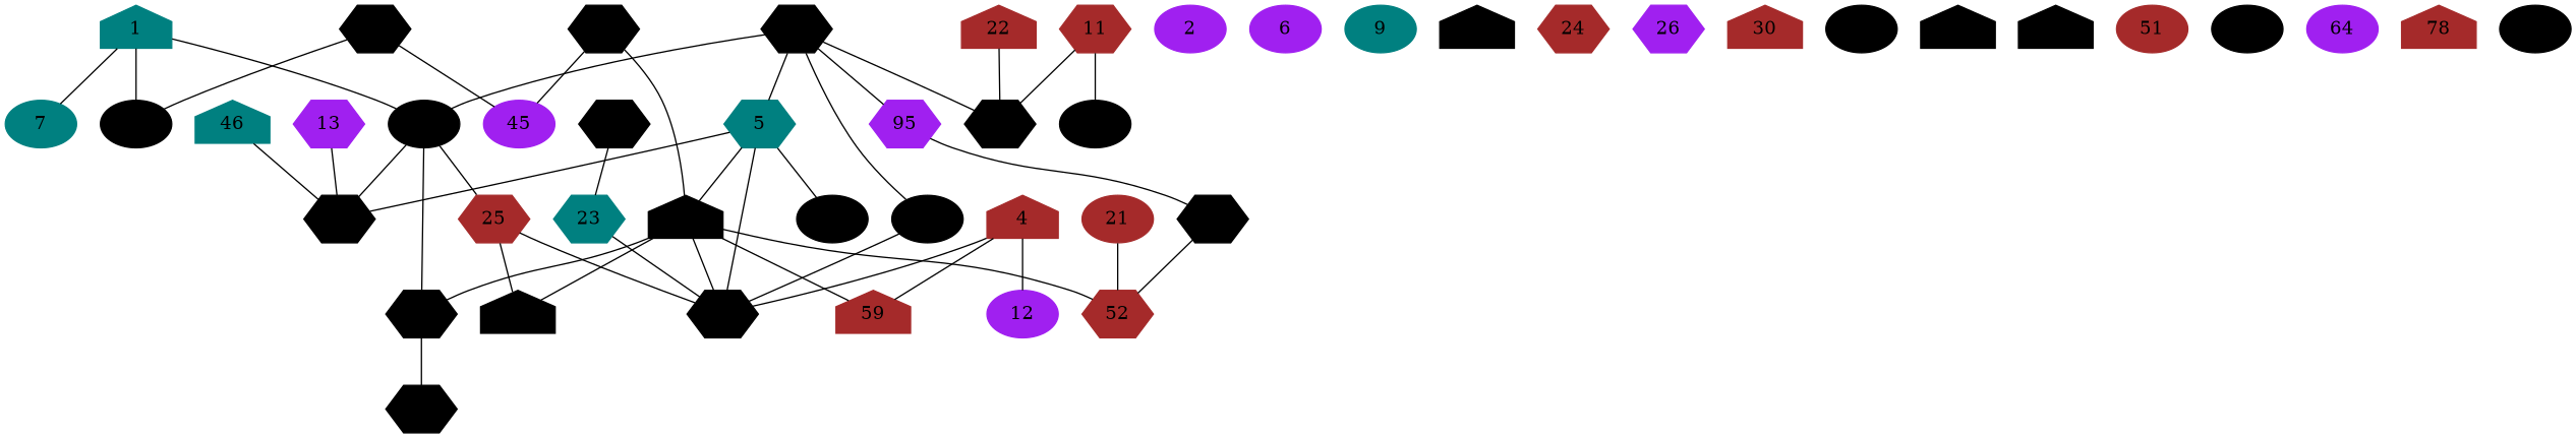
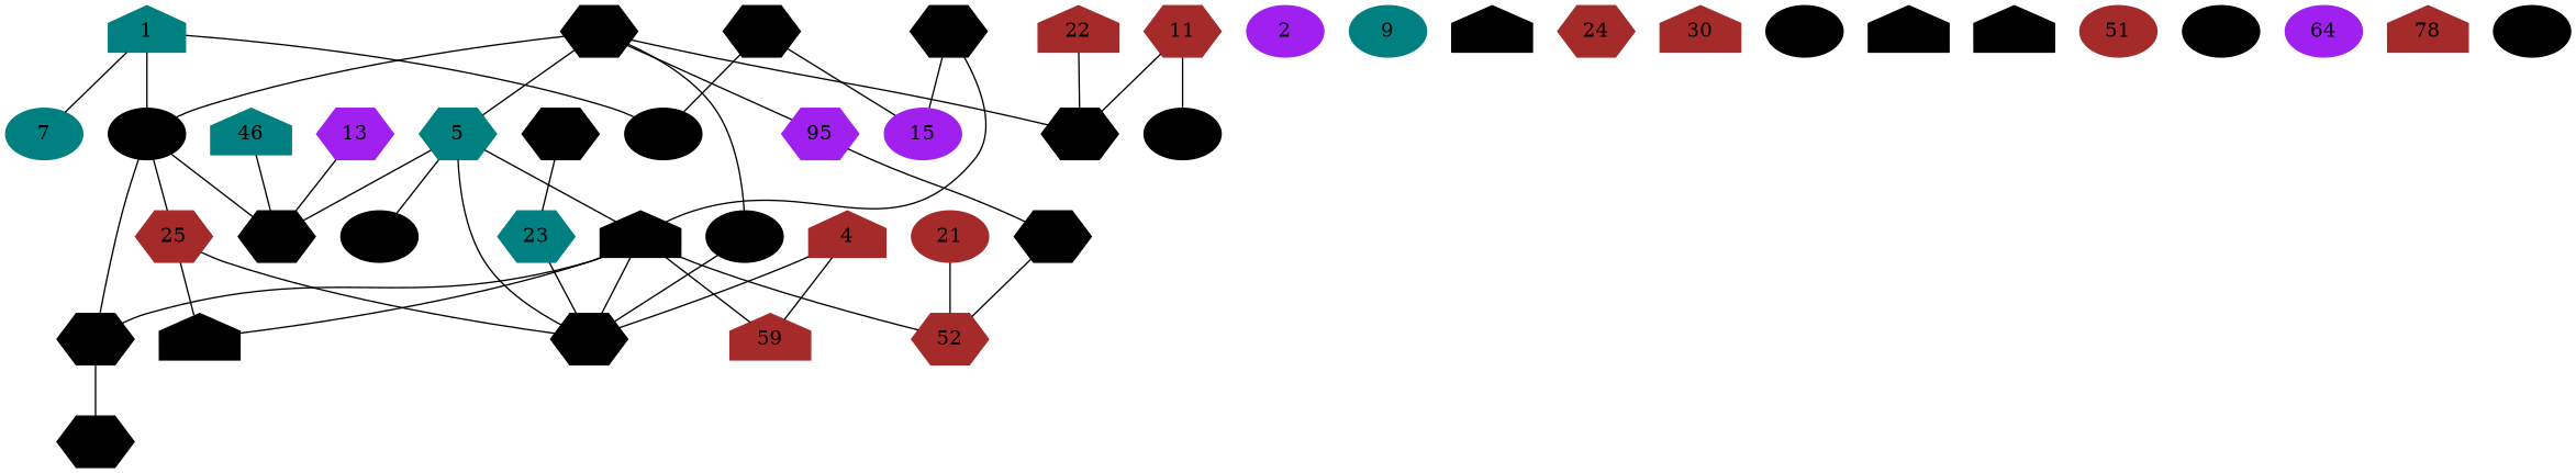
  graph {
    node [color=black shape=hexagon style=filled]
    1 [color=teal shape=house super="+69+75"]
    7 [color=teal shape=ellipse super="+63+70"]
    10 [shape=ellipse super="+28"]
    44 [shape=ellipse super="+66"]
    62 [super="+68+93"]
    25 [color=brown super="+49"]
    38 [super="+74"]
    2 [color=purple shape=ellipse]
    3 [super="+32+71"]
    5 [color=teal super="+20"]
    n11 [color=purple label=95 super="+29"]
    16 [shape=ellipse super="+85"]
    42 [super="+76"]
    56 [super="+86+60"]
    19 [shape=ellipse]
    36 [shape=house super="+79"]
    31
    4 [color=brown shape=house super="+88+67"]
-   12 [color=purple shape=ellipse]
    59 [color=brown shape=house]
    52 [color=brown]
    53 [shape=house super="+65"]
-   6 [color=purple shape=ellipse]
    8 [super="+77"]
-   45 [color=purple shape=ellipse]
+   45 [color=purple shape=ellipse label=15]
    9 [color=teal shape=ellipse super="+83+35"]
    54 [super="+96"]
    18 [shape=ellipse super="+33+87"]
    11 [color=brown]
    13 [color=purple]
    14 [shape=house]
    17 [super="+39"]
    23 [color=teal super="+55+27"]
    21 [color=brown shape=ellipse]
    22 [color=brown shape=house super="+95"]
    24 [color=brown super="+91"]
-   26 [color=purple]
    30 [color=brown shape=house super="+72"]
    37 [shape=ellipse super="+47"]
    40
    46 [color=teal shape=house]
    48 [shape=house]
    50 [shape=house]
    51 [color=brown shape=ellipse]
    57 [shape=ellipse]
    64 [color=purple shape=ellipse]
    78 [color=brown shape=house]
    81 [shape=ellipse]
    1 -- 7
    1 -- 10
    1 -- 44
    10 -- 62
    10 -- 25
    10 -- 38
    25 -- 56
    25 -- 53 [weight=2]
    38 -- 54
    3 -- 10 [weight=2]
    3 -- 5
    3 -- n11
    3 -- 16
    3 -- 42
    5 -- 62
    5 -- 56
    5 -- 19
    5 -- 36
    n11 -- 31
    16 -- 56
    36 -- 38
    36 -- 56
    36 -- 59
    36 -- 52
    36 -- 53
    31 -- 52
    4 -- 56
-   4 -- 12
    4 -- 59
    8 -- 36
    8 -- 45
    11 -- 42
    11 -- 18
    13 -- 62
    17 -- 23
    23 -- 56
    21 -- 52
    22 -- 42
    40 -- 44
    40 -- 45
    46 -- 62
  }
